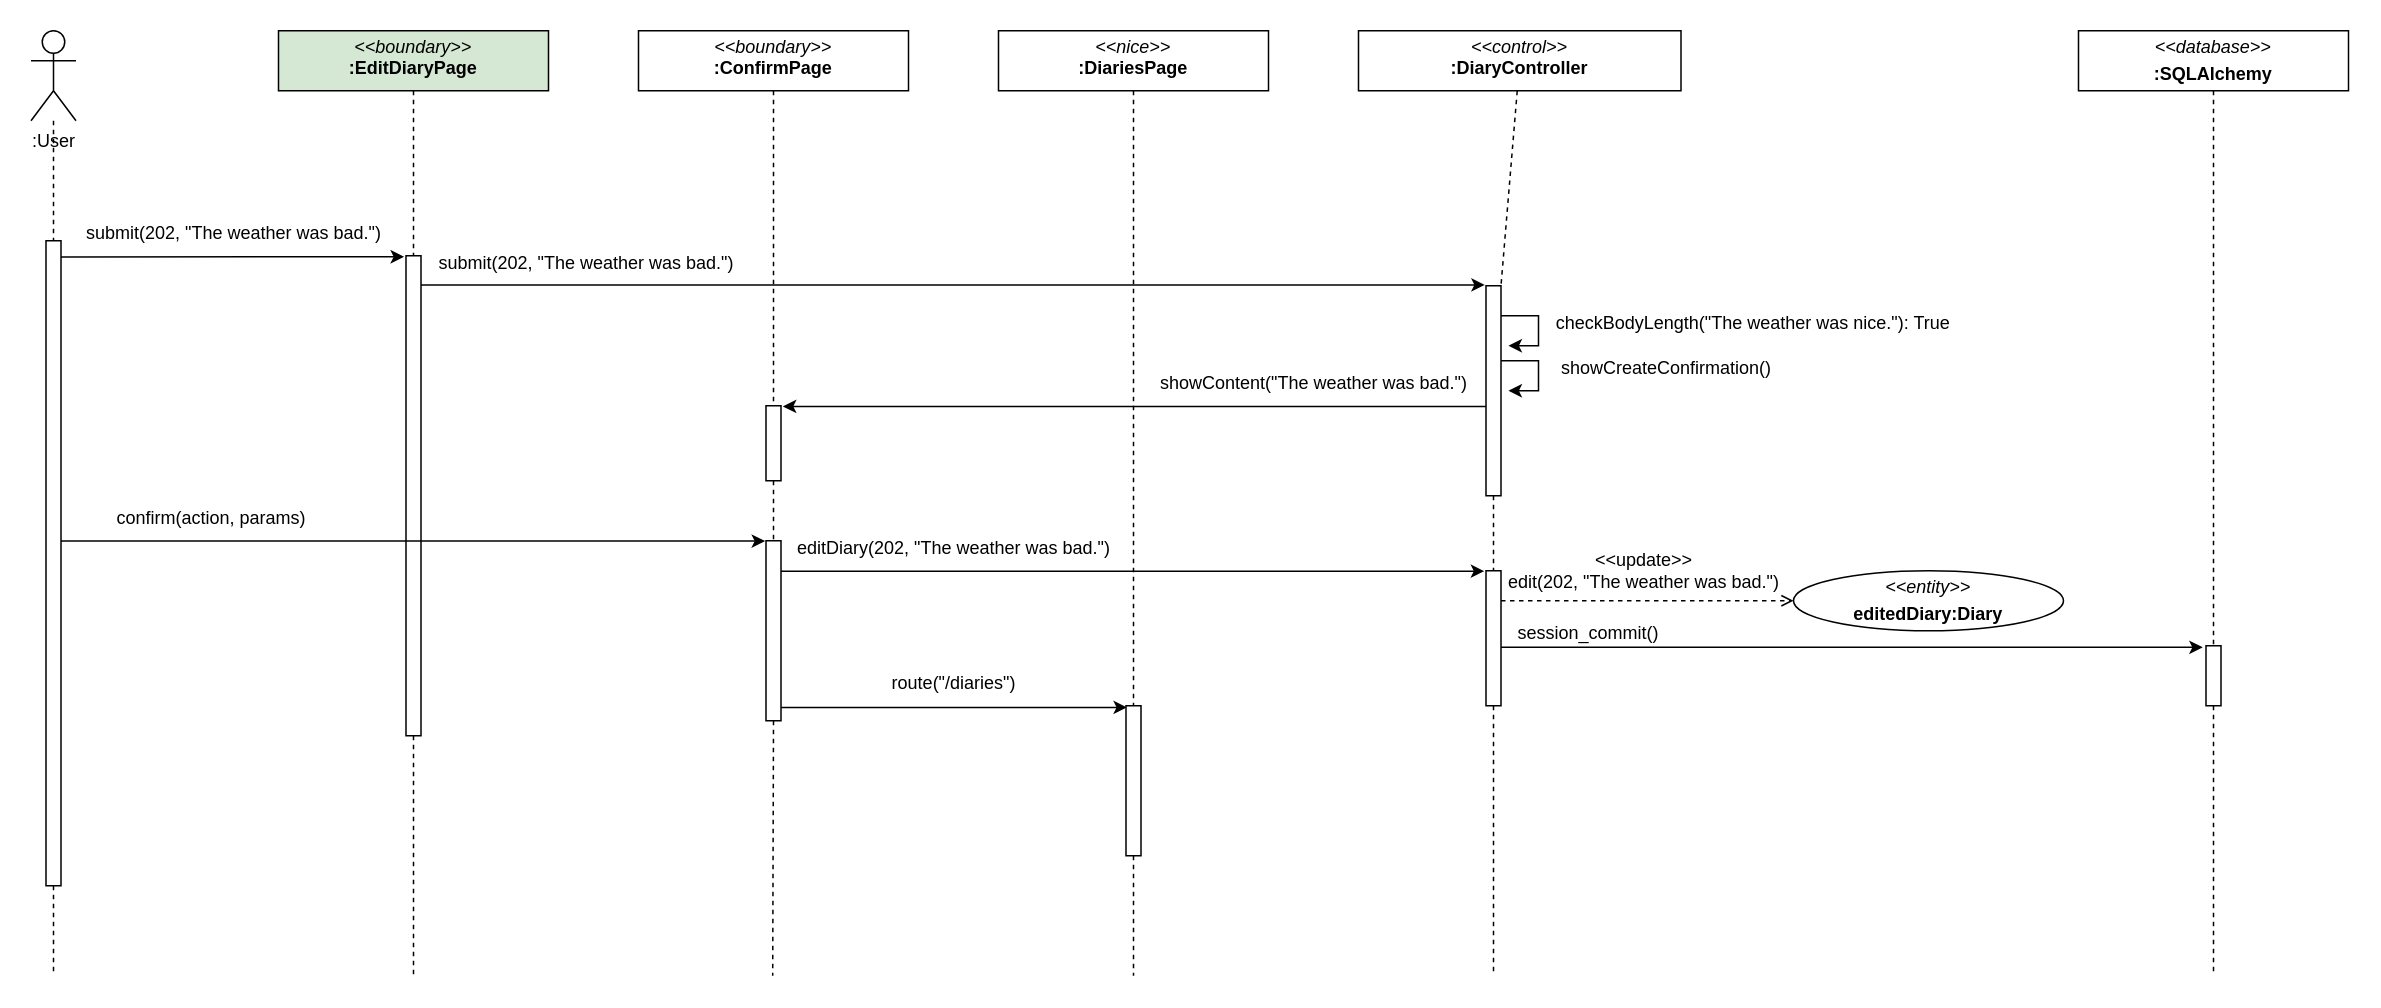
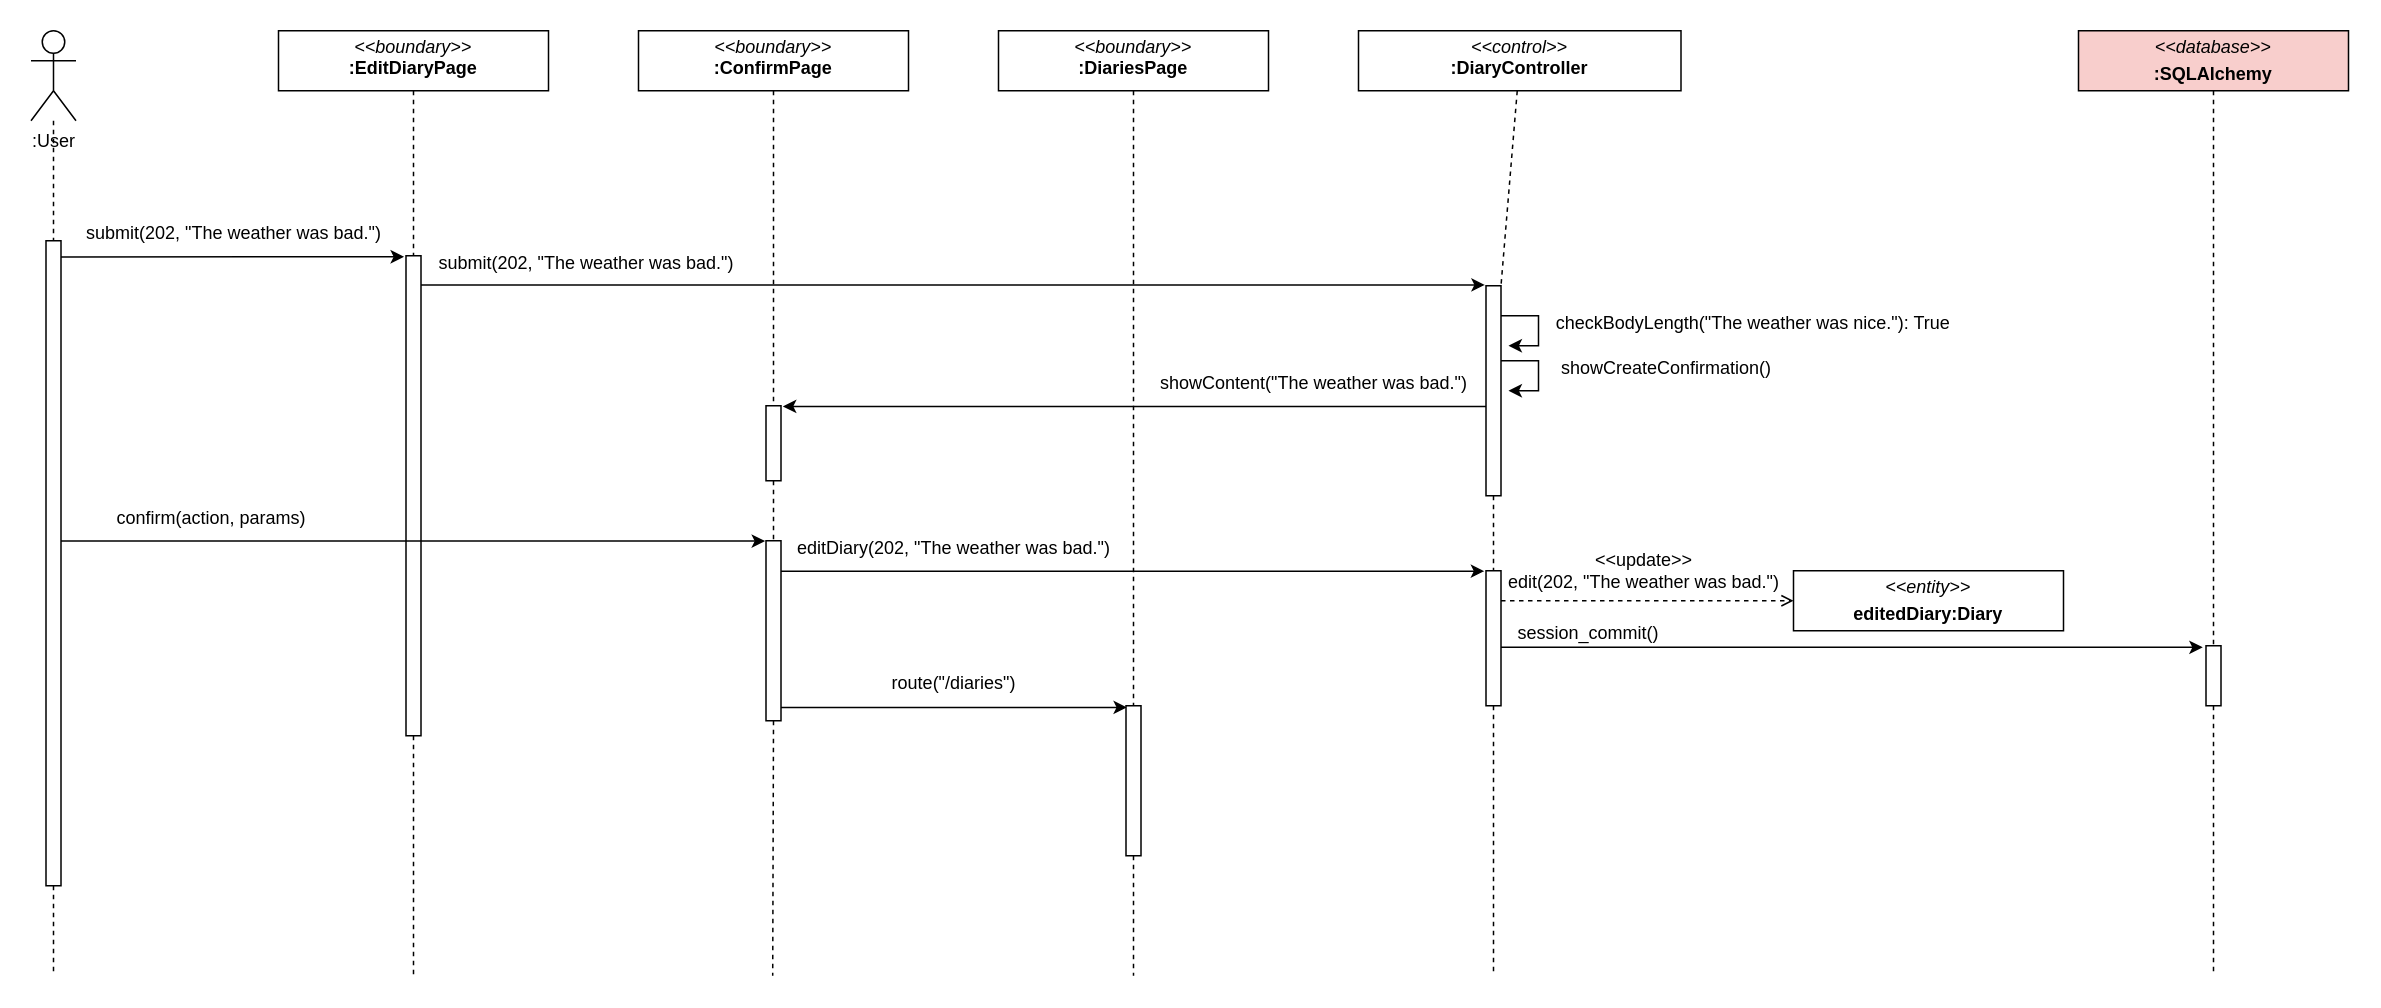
  <mxCell id="0" />
  <mxCell id="1" parent="0" />
  <mxCell id="2" style="edgeStyle=none;html=1;dashed=1;endArrow=none;endFill=0;startArrow=none;" parent="1" source="16" edge="1"><mxGeometry relative="1" as="geometry"><mxPoint x="275" y="650" as="targetPoint" /></mxGeometry></mxCell>
- <mxCell id="3" value="&lt;p style=&quot;margin:0px;margin-top:4px;text-align:center;&quot;&gt;&lt;i&gt;&amp;lt;&amp;lt;boundary&amp;gt;&amp;gt;&lt;/i&gt;&lt;br&gt;&lt;b&gt;:Edit&lt;/b&gt;&lt;b style=&quot;background-color: initial;&quot;&gt;DiaryPage&lt;/b&gt;&lt;/p&gt;" style="verticalAlign=top;align=left;overflow=fill;fontSize=12;fontFamily=Helvetica;html=1;fillColor=#d5e8d4;" parent="1" vertex="1"><mxGeometry x="185" y="20" width="180" height="40" as="geometry" /></mxCell>
+ <mxCell id="3" value="&lt;p style=&quot;margin:0px;margin-top:4px;text-align:center;&quot;&gt;&lt;i&gt;&amp;lt;&amp;lt;boundary&amp;gt;&amp;gt;&lt;/i&gt;&lt;br&gt;&lt;b&gt;:Edit&lt;/b&gt;&lt;b style=&quot;background-color: initial;&quot;&gt;DiaryPage&lt;/b&gt;&lt;/p&gt;" style="verticalAlign=top;align=left;overflow=fill;fontSize=12;fontFamily=Helvetica;html=1;" parent="1" vertex="1"><mxGeometry x="185" y="20" width="180" height="40" as="geometry" /></mxCell>
  <mxCell id="4" style="edgeStyle=none;html=1;exitX=0.5;exitY=1;exitDx=0;exitDy=0;endArrow=none;endFill=0;dashed=1;startArrow=none;" parent="1" source="34" edge="1"><mxGeometry relative="1" as="geometry"><mxPoint x="514.471" y="650" as="targetPoint" /></mxGeometry></mxCell>
  <mxCell id="5" value="&lt;p style=&quot;margin:0px;margin-top:4px;text-align:center;&quot;&gt;&lt;i&gt;&amp;lt;&amp;lt;boundary&amp;gt;&amp;gt;&lt;/i&gt;&lt;br&gt;&lt;b&gt;:ConfirmPage&lt;/b&gt;&lt;/p&gt;" style="verticalAlign=top;align=left;overflow=fill;fontSize=12;fontFamily=Helvetica;html=1;" parent="1" vertex="1"><mxGeometry x="425" y="20" width="180" height="40" as="geometry" /></mxCell>
  <mxCell id="6" style="edgeStyle=none;html=1;dashed=1;endArrow=none;endFill=0;startArrow=none;" parent="1" source="39" edge="1"><mxGeometry relative="1" as="geometry"><mxPoint x="995" y="650" as="targetPoint" /></mxGeometry></mxCell>
  <mxCell id="7" value="&lt;p style=&quot;margin:0px;margin-top:4px;text-align:center;&quot;&gt;&lt;i&gt;&amp;lt;&amp;lt;control&amp;gt;&amp;gt;&lt;/i&gt;&lt;br&gt;&lt;b&gt;:DiaryController&lt;/b&gt;&lt;/p&gt;" style="verticalAlign=top;align=left;overflow=fill;fontSize=12;fontFamily=Helvetica;html=1;" parent="1" vertex="1"><mxGeometry x="905" y="20" width="215" height="40" as="geometry" /></mxCell>
  <mxCell id="8" style="edgeStyle=none;html=1;dashed=1;endArrow=none;endFill=0;startArrow=none;" parent="1" source="46" edge="1"><mxGeometry relative="1" as="geometry"><mxPoint x="1475" y="650" as="targetPoint" /></mxGeometry></mxCell>
- <mxCell id="9" value="&lt;p style=&quot;margin:0px;margin-top:4px;text-align:center;&quot;&gt;&lt;i&gt;&amp;lt;&amp;lt;database&lt;/i&gt;&lt;i style=&quot;background-color: initial;&quot;&gt;&amp;gt;&amp;gt;&lt;/i&gt;&lt;/p&gt;&lt;p style=&quot;margin:0px;margin-top:4px;text-align:center;&quot;&gt;&lt;b&gt;:SQLAlchemy&lt;/b&gt;&lt;/p&gt;" style="verticalAlign=top;align=left;overflow=fill;fontSize=12;fontFamily=Helvetica;html=1;" parent="1" vertex="1"><mxGeometry x="1385" y="20" width="180" height="40" as="geometry" /></mxCell>
- <mxCell id="10" value="&lt;p style=&quot;margin:0px;margin-top:4px;text-align:center;&quot;&gt;&lt;i&gt;&amp;lt;&amp;lt;entity&lt;/i&gt;&lt;i style=&quot;background-color: initial;&quot;&gt;&amp;gt;&amp;gt;&lt;/i&gt;&lt;/p&gt;&lt;p style=&quot;margin:0px;margin-top:4px;text-align:center;&quot;&gt;&lt;b&gt;editedDiary:Diary&lt;/b&gt;&lt;/p&gt;" style="ellipse;verticalAlign=top;align=left;overflow=fill;fontSize=12;fontFamily=Helvetica;html=1;" parent="1" vertex="1"><mxGeometry x="1195" y="380" width="180" height="40" as="geometry" /></mxCell>
+ <mxCell id="9" value="&lt;p style=&quot;margin:0px;margin-top:4px;text-align:center;&quot;&gt;&lt;i&gt;&amp;lt;&amp;lt;database&lt;/i&gt;&lt;i style=&quot;background-color: initial;&quot;&gt;&amp;gt;&amp;gt;&lt;/i&gt;&lt;/p&gt;&lt;p style=&quot;margin:0px;margin-top:4px;text-align:center;&quot;&gt;&lt;b&gt;:SQLAlchemy&lt;/b&gt;&lt;/p&gt;" style="verticalAlign=top;align=left;overflow=fill;fontSize=12;fontFamily=Helvetica;html=1;fillColor=#f8cecc;" parent="1" vertex="1"><mxGeometry x="1385" y="20" width="180" height="40" as="geometry" /></mxCell>
+ <mxCell id="10" value="&lt;p style=&quot;margin:0px;margin-top:4px;text-align:center;&quot;&gt;&lt;i&gt;&amp;lt;&amp;lt;entity&lt;/i&gt;&lt;i style=&quot;background-color: initial;&quot;&gt;&amp;gt;&amp;gt;&lt;/i&gt;&lt;/p&gt;&lt;p style=&quot;margin:0px;margin-top:4px;text-align:center;&quot;&gt;&lt;b&gt;editedDiary:Diary&lt;/b&gt;&lt;/p&gt;" style="verticalAlign=top;align=left;overflow=fill;fontSize=12;fontFamily=Helvetica;html=1;" parent="1" vertex="1"><mxGeometry x="1195" y="380" width="180" height="40" as="geometry" /></mxCell>
  <mxCell id="11" style="edgeStyle=none;html=1;dashed=1;endArrow=none;endFill=0;startArrow=none;" parent="1" source="44" edge="1"><mxGeometry relative="1" as="geometry"><mxPoint x="755" y="650" as="targetPoint" /></mxGeometry></mxCell>
- <mxCell id="12" value="&lt;p style=&quot;margin:0px;margin-top:4px;text-align:center;&quot;&gt;&lt;i&gt;&amp;lt;&amp;lt;nice&amp;gt;&amp;gt;&lt;/i&gt;&lt;br&gt;&lt;b&gt;:DiariesPage&lt;/b&gt;&lt;/p&gt;" style="verticalAlign=top;align=left;overflow=fill;fontSize=12;fontFamily=Helvetica;html=1;" parent="1" vertex="1"><mxGeometry x="665" y="20" width="180" height="40" as="geometry" /></mxCell>
+ <mxCell id="12" value="&lt;p style=&quot;margin:0px;margin-top:4px;text-align:center;&quot;&gt;&lt;i&gt;&amp;lt;&amp;lt;boundary&amp;gt;&amp;gt;&lt;/i&gt;&lt;br&gt;&lt;b&gt;:DiariesPage&lt;/b&gt;&lt;/p&gt;" style="verticalAlign=top;align=left;overflow=fill;fontSize=12;fontFamily=Helvetica;html=1;" parent="1" vertex="1"><mxGeometry x="665" y="20" width="180" height="40" as="geometry" /></mxCell>
  <mxCell id="13" style="edgeStyle=none;html=1;endArrow=classic;endFill=1;entryX=-0.131;entryY=0.002;entryDx=0;entryDy=0;entryPerimeter=0;" parent="1" target="16" edge="1"><mxGeometry relative="1" as="geometry"><mxPoint x="295" y="170" as="targetPoint" /><mxPoint x="40" y="170.8" as="sourcePoint" /></mxGeometry></mxCell>
  <mxCell id="14" value="" style="edgeStyle=none;html=1;dashed=1;endArrow=none;endFill=0;" parent="1" source="3" target="16" edge="1"><mxGeometry relative="1" as="geometry"><mxPoint x="275" y="650" as="targetPoint" /><mxPoint x="275" y="60" as="sourcePoint" /></mxGeometry></mxCell>
  <mxCell id="15" style="edgeStyle=none;html=1;entryX=-0.078;entryY=-0.004;entryDx=0;entryDy=0;entryPerimeter=0;endArrow=classic;endFill=1;" parent="1" source="16" target="19" edge="1"><mxGeometry relative="1" as="geometry" /></mxCell>
  <mxCell id="16" value="" style="html=1;points=[];perimeter=orthogonalPerimeter;" parent="1" vertex="1"><mxGeometry x="270" y="170" width="10" height="320" as="geometry" /></mxCell>
  <mxCell id="17" value="" style="edgeStyle=none;html=1;dashed=1;endArrow=none;endFill=0;" parent="1" source="7" target="19" edge="1"><mxGeometry relative="1" as="geometry"><mxPoint x="995" y="650" as="targetPoint" /><mxPoint x="995" y="60" as="sourcePoint" /></mxGeometry></mxCell>
  <mxCell id="18" style="edgeStyle=none;rounded=0;html=1;entryX=1.122;entryY=0.009;entryDx=0;entryDy=0;entryPerimeter=0;endArrow=classic;endFill=1;" parent="1" source="19" target="22" edge="1"><mxGeometry relative="1" as="geometry" /></mxCell>
  <mxCell id="19" value="" style="html=1;points=[];perimeter=orthogonalPerimeter;" parent="1" vertex="1"><mxGeometry x="990" y="190" width="10" height="140" as="geometry" /></mxCell>
  <mxCell id="20" style="edgeStyle=none;html=1;endArrow=classic;endFill=1;rounded=0;" parent="1" source="19" edge="1"><mxGeometry relative="1" as="geometry"><mxPoint x="1005" y="230" as="targetPoint" /><Array as="points"><mxPoint x="1025" y="210" /><mxPoint x="1025" y="230" /></Array></mxGeometry></mxCell>
  <mxCell id="21" value="" style="edgeStyle=none;html=1;exitX=0.5;exitY=1;exitDx=0;exitDy=0;endArrow=none;endFill=0;dashed=1;" parent="1" source="5" target="22" edge="1"><mxGeometry relative="1" as="geometry"><mxPoint x="514.471" y="650" as="targetPoint" /><mxPoint x="515" y="60" as="sourcePoint" /></mxGeometry></mxCell>
  <mxCell id="22" value="" style="html=1;points=[];perimeter=orthogonalPerimeter;" parent="1" vertex="1"><mxGeometry x="510" y="270" width="10" height="50" as="geometry" /></mxCell>
  <mxCell id="23" style="edgeStyle=none;rounded=0;html=1;endArrow=none;endFill=0;dashed=1;startArrow=none;" parent="1" source="27" edge="1"><mxGeometry relative="1" as="geometry"><mxPoint x="35" y="650" as="targetPoint" /></mxGeometry></mxCell>
  <mxCell id="24" value=":User" style="shape=umlActor;verticalLabelPosition=bottom;verticalAlign=top;html=1;outlineConnect=0;" parent="1" vertex="1"><mxGeometry x="20" y="20" width="30" height="60" as="geometry" /></mxCell>
  <mxCell id="25" value="" style="edgeStyle=none;rounded=0;html=1;endArrow=none;endFill=0;dashed=1;" parent="1" source="24" target="27" edge="1"><mxGeometry relative="1" as="geometry"><mxPoint x="35" y="650" as="targetPoint" /><mxPoint x="35" y="80" as="sourcePoint" /></mxGeometry></mxCell>
  <mxCell id="26" style="edgeStyle=none;rounded=0;html=1;entryX=-0.058;entryY=0.002;entryDx=0;entryDy=0;entryPerimeter=0;endArrow=classic;endFill=1;" parent="1" source="27" target="34" edge="1"><mxGeometry relative="1" as="geometry" /></mxCell>
  <mxCell id="27" value="" style="html=1;points=[];perimeter=orthogonalPerimeter;" parent="1" vertex="1"><mxGeometry x="30" y="160" width="10" height="430" as="geometry" /></mxCell>
  <mxCell id="28" value="submit(202, &quot;The weather was bad.&quot;)" style="text;html=1;align=center;verticalAlign=middle;resizable=0;points=[];autosize=1;strokeColor=none;fillColor=none;" parent="1" vertex="1"><mxGeometry x="45" y="140" width="220" height="30" as="geometry" /></mxCell>
  <mxCell id="29" value="checkBodyLength(&quot;The weather was nice.&quot;): True" style="text;html=1;align=left;verticalAlign=middle;resizable=0;points=[];autosize=1;strokeColor=none;fillColor=none;" parent="1" vertex="1"><mxGeometry x="1035" y="200" width="290" height="30" as="geometry" /></mxCell>
  <mxCell id="30" value="showCreateConfirmation()" style="text;html=1;align=center;verticalAlign=middle;resizable=0;points=[];autosize=1;strokeColor=none;fillColor=none;" parent="1" vertex="1"><mxGeometry x="1030" y="230" width="160" height="30" as="geometry" /></mxCell>
  <mxCell id="31" value="" style="edgeStyle=none;html=1;exitX=0.5;exitY=1;exitDx=0;exitDy=0;endArrow=none;endFill=0;dashed=1;startArrow=none;" parent="1" source="22" target="34" edge="1"><mxGeometry relative="1" as="geometry"><mxPoint x="514.471" y="650" as="targetPoint" /><mxPoint x="515" y="310" as="sourcePoint" /></mxGeometry></mxCell>
  <mxCell id="32" style="edgeStyle=none;rounded=0;html=1;entryX=-0.115;entryY=0.003;entryDx=0;entryDy=0;entryPerimeter=0;endArrow=classic;endFill=1;" parent="1" source="34" target="39" edge="1"><mxGeometry relative="1" as="geometry" /></mxCell>
  <mxCell id="33" style="edgeStyle=none;rounded=0;html=1;entryX=0.067;entryY=0.011;entryDx=0;entryDy=0;entryPerimeter=0;endArrow=classic;endFill=1;" parent="1" source="34" target="44" edge="1"><mxGeometry relative="1" as="geometry" /></mxCell>
  <mxCell id="34" value="" style="html=1;points=[];perimeter=orthogonalPerimeter;" parent="1" vertex="1"><mxGeometry x="510" y="360" width="10" height="120" as="geometry" /></mxCell>
  <mxCell id="35" value="confirm(action, params)" style="text;html=1;align=center;verticalAlign=middle;resizable=0;points=[];autosize=1;strokeColor=none;fillColor=none;" parent="1" vertex="1"><mxGeometry x="65" y="330" width="150" height="30" as="geometry" /></mxCell>
  <mxCell id="36" value="" style="edgeStyle=none;html=1;dashed=1;endArrow=none;endFill=0;startArrow=none;" parent="1" source="19" target="39" edge="1"><mxGeometry relative="1" as="geometry"><mxPoint x="995" y="650" as="targetPoint" /><mxPoint x="995" y="330" as="sourcePoint" /></mxGeometry></mxCell>
  <mxCell id="37" style="edgeStyle=none;rounded=0;html=1;entryX=0;entryY=0.5;entryDx=0;entryDy=0;endArrow=open;endFill=0;dashed=1;" parent="1" source="39" target="10" edge="1"><mxGeometry relative="1" as="geometry" /></mxCell>
  <mxCell id="38" style="edgeStyle=none;rounded=0;html=1;entryX=-0.214;entryY=0.027;entryDx=0;entryDy=0;entryPerimeter=0;endArrow=classic;endFill=1;" parent="1" source="39" target="46" edge="1"><mxGeometry relative="1" as="geometry" /></mxCell>
  <mxCell id="39" value="" style="html=1;points=[];perimeter=orthogonalPerimeter;" parent="1" vertex="1"><mxGeometry x="990" y="380" width="10" height="90" as="geometry" /></mxCell>
  <mxCell id="40" value="showContent(&quot;The weather was bad.&quot;)" style="text;html=1;align=center;verticalAlign=middle;resizable=0;points=[];autosize=1;strokeColor=none;fillColor=none;" parent="1" vertex="1"><mxGeometry x="760" y="240" width="230" height="30" as="geometry" /></mxCell>
  <mxCell id="41" value="editDiary(202, &quot;The weather was bad.&quot;)" style="text;html=1;align=center;verticalAlign=middle;resizable=0;points=[];autosize=1;strokeColor=none;fillColor=none;" parent="1" vertex="1"><mxGeometry x="520" y="350" width="230" height="30" as="geometry" /></mxCell>
  <mxCell id="42" value="&amp;lt;&amp;lt;update&amp;gt;&amp;gt;&lt;br&gt;edit(202, &quot;The weather was bad.&quot;)" style="text;html=1;align=center;verticalAlign=middle;resizable=0;points=[];autosize=1;strokeColor=none;fillColor=none;" parent="1" vertex="1"><mxGeometry x="995" y="360" width="200" height="40" as="geometry" /></mxCell>
  <mxCell id="43" value="" style="edgeStyle=none;html=1;dashed=1;endArrow=none;endFill=0;" parent="1" source="12" target="44" edge="1"><mxGeometry relative="1" as="geometry"><mxPoint x="755" y="650" as="targetPoint" /><mxPoint x="755" y="60" as="sourcePoint" /></mxGeometry></mxCell>
  <mxCell id="44" value="" style="html=1;points=[];perimeter=orthogonalPerimeter;" parent="1" vertex="1"><mxGeometry x="750" y="470" width="10" height="100" as="geometry" /></mxCell>
  <mxCell id="45" value="" style="edgeStyle=none;html=1;dashed=1;endArrow=none;endFill=0;" parent="1" source="9" target="46" edge="1"><mxGeometry relative="1" as="geometry"><mxPoint x="1475" y="650" as="targetPoint" /><mxPoint x="1475" y="60" as="sourcePoint" /></mxGeometry></mxCell>
  <mxCell id="46" value="" style="html=1;points=[];perimeter=orthogonalPerimeter;" parent="1" vertex="1"><mxGeometry x="1470" y="430" width="10" height="40" as="geometry" /></mxCell>
  <mxCell id="47" value="session_commit()" style="text;html=1;align=center;verticalAlign=middle;resizable=0;points=[];autosize=1;strokeColor=none;fillColor=none;" parent="1" vertex="1"><mxGeometry x="998" y="407" width="120" height="30" as="geometry" /></mxCell>
  <mxCell id="48" value="route(&quot;/diaries&quot;)" style="text;html=1;align=center;verticalAlign=middle;resizable=0;points=[];autosize=1;strokeColor=none;fillColor=none;" parent="1" vertex="1"><mxGeometry x="580" y="440" width="110" height="30" as="geometry" /></mxCell>
  <mxCell id="49" value="submit(202, &quot;The weather was bad.&quot;)" style="text;html=1;align=center;verticalAlign=middle;resizable=0;points=[];autosize=1;strokeColor=none;fillColor=none;" vertex="1" parent="1"><mxGeometry x="280" y="160" width="220" height="30" as="geometry" /></mxCell>
  <mxCell id="50" style="edgeStyle=none;html=1;endArrow=classic;endFill=1;rounded=0;" edge="1" parent="1"><mxGeometry relative="1" as="geometry"><mxPoint x="1005" y="260" as="targetPoint" /><Array as="points"><mxPoint x="1025" y="240" /><mxPoint x="1025" y="260" /></Array><mxPoint x="1000" y="240" as="sourcePoint" /></mxGeometry></mxCell>
